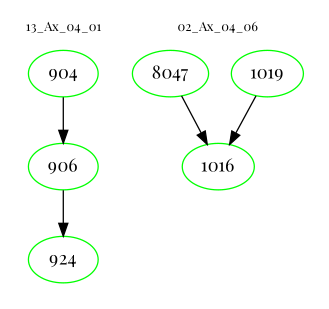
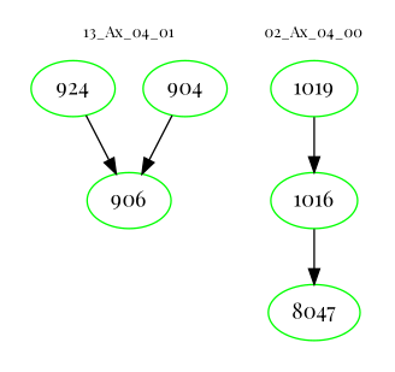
  digraph {
    fontname="Playfair Display"
    node [color=green fontname="Playfair Display"]
    edge [color=black fontname="Playfair Display"]
    n1 [label=904]
    n2 [label=906]
    n3 [label=924]
    n4 [label=1019]
    n5 [label=1016]
    n6 [label=8047]
    subgraph cluster_1 {
      color=white
      fontsize=10
      label="13_Ax_04_01"
      n1
      n2
      n3
    }
    subgraph cluster_2 {
      color=white
      fontsize=10
-     label="02_Ax_04_06"
+     label="02_Ax_04_00"
      n4
      n5
      n6
    }
    n1 -> n2
-   n2 -> n3
+   n3 -> n2
    n4 -> n5
-   n6 -> n5
+   n5 -> n6
  }
